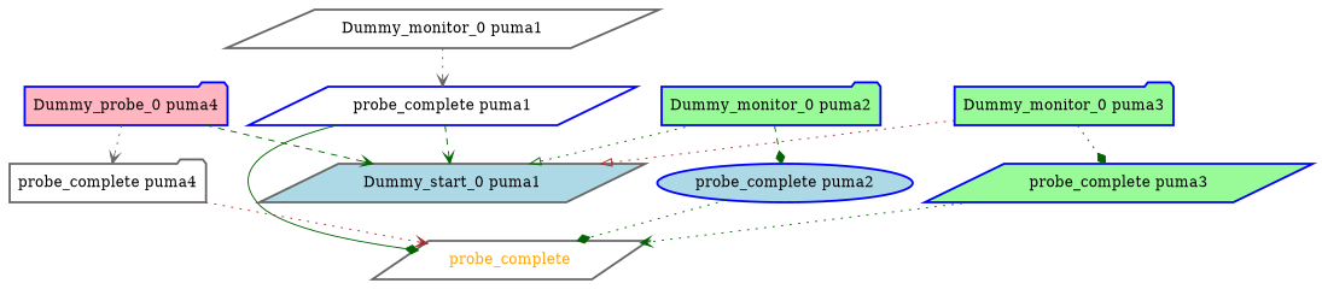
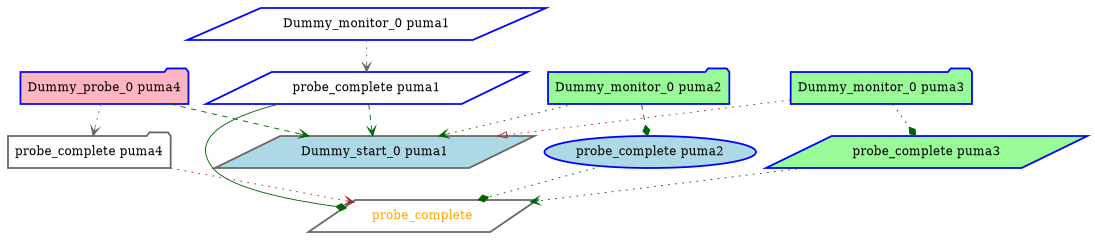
  digraph {
    node [color=blue fillcolor=white fontcolor=black shape=parallelogram style="bold,filled"]
    edge [arrowhead=vee color=darkgreen style=dotted]
-   "Dummy_monitor_0 puma1" [color=gray40]
+   "Dummy_monitor_0 puma1"
    "probe_complete puma1"
    "Dummy_start_0 puma1" [color=gray40 fillcolor=lightblue]
    probe_complete [color=gray40 fontcolor=orange]
    "Dummy_monitor_0 puma2" [fillcolor=palegreen shape=folder]
    "probe_complete puma2" [fillcolor=lightblue shape=ellipse]
    "Dummy_monitor_0 puma3" [fillcolor=palegreen shape=folder]
    "probe_complete puma3" [fillcolor=palegreen]
    n9 [fillcolor=lightpink label="Dummy_probe_0 puma4" shape=folder]
    "probe_complete puma4" [color=gray40 shape=folder]
    "Dummy_monitor_0 puma1" -> "probe_complete puma1" [color=gray40]
    "probe_complete puma1" -> "Dummy_start_0 puma1" [style=dashed]
    "probe_complete puma1" -> probe_complete [arrowhead=diamond style=solid]
-   "Dummy_monitor_0 puma2" -> "Dummy_start_0 puma1" [arrowhead=onormal]
+   "Dummy_monitor_0 puma2" -> "Dummy_start_0 puma1"
    "Dummy_monitor_0 puma2" -> "probe_complete puma2" [arrowhead=diamond style=dashed]
    "probe_complete puma2" -> probe_complete [arrowhead=diamond]
    "Dummy_monitor_0 puma3" -> "Dummy_start_0 puma1" [arrowhead=onormal color=brown]
    "Dummy_monitor_0 puma3" -> "probe_complete puma3" [arrowhead=diamond]
    "probe_complete puma3" -> probe_complete
    n9 -> "Dummy_start_0 puma1" [style=dashed]
    n9 -> "probe_complete puma4" [color=gray40]
    "probe_complete puma4" -> probe_complete [color=brown]
  }
